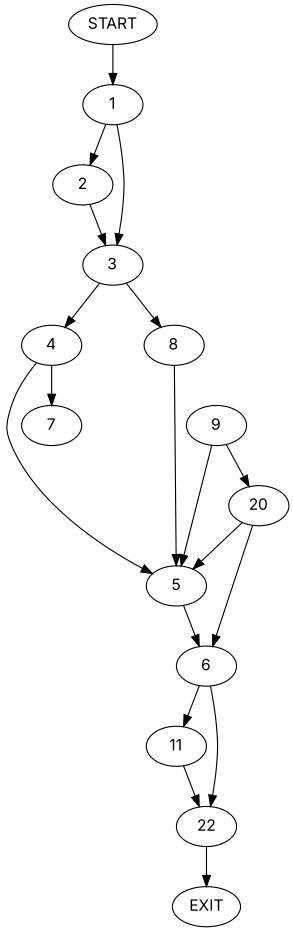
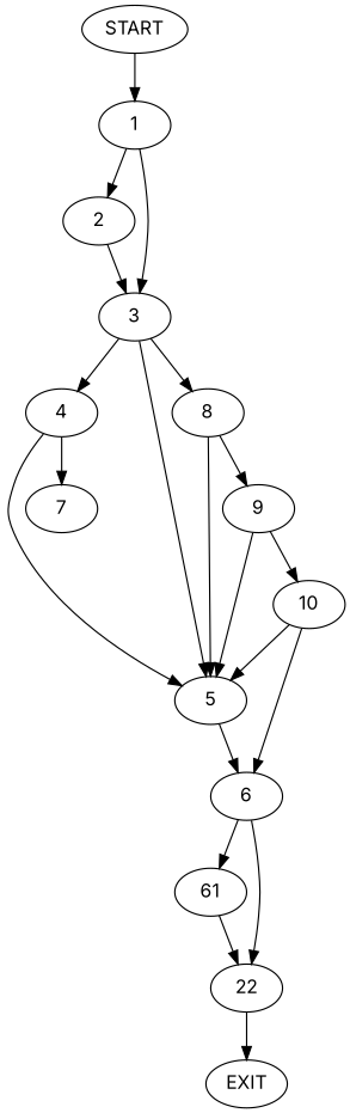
  digraph {
    fontname=Inter
    node [fontname=Inter]
    edge [fontname=Inter]
    n1 [label=START]
    1
    2
    3
    n5 [label=EXIT]
    4
    5
    8
    7
    6
-   11
+   11 [label=61]
    n12 [label=22]
    9
-   10 [label=20]
+   10
    n1 -> 1
    1 -> 2
    1 -> 3
    2 -> 3
    3 -> 4
+   3 -> 5
    3 -> 8
    4 -> 5
    4 -> 7
    5 -> 6
    8 -> 5
+   8 -> 9
    6 -> 11
    6 -> n12
    11 -> n12
    n12 -> n5
    9 -> 5
    9 -> 10
    10 -> 5
    10 -> 6
  }
